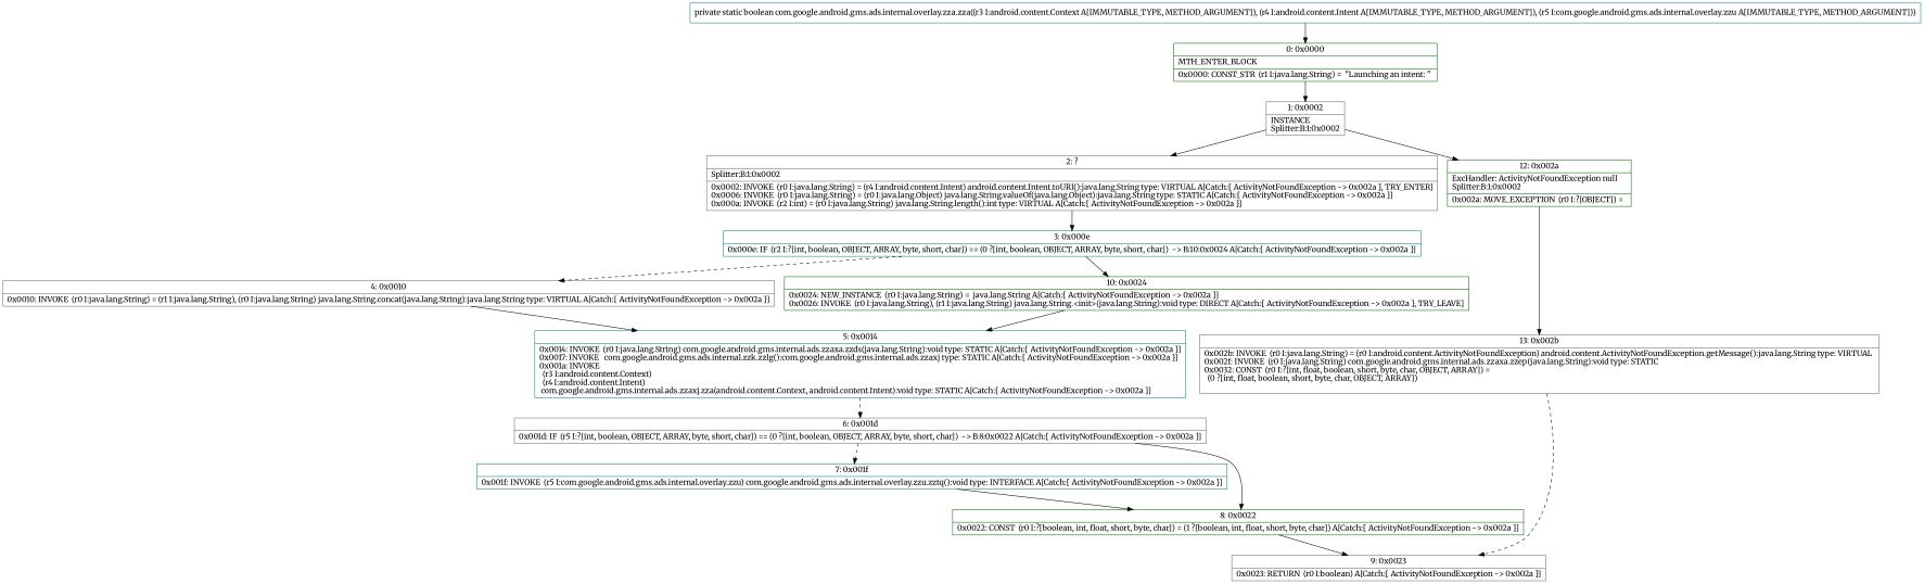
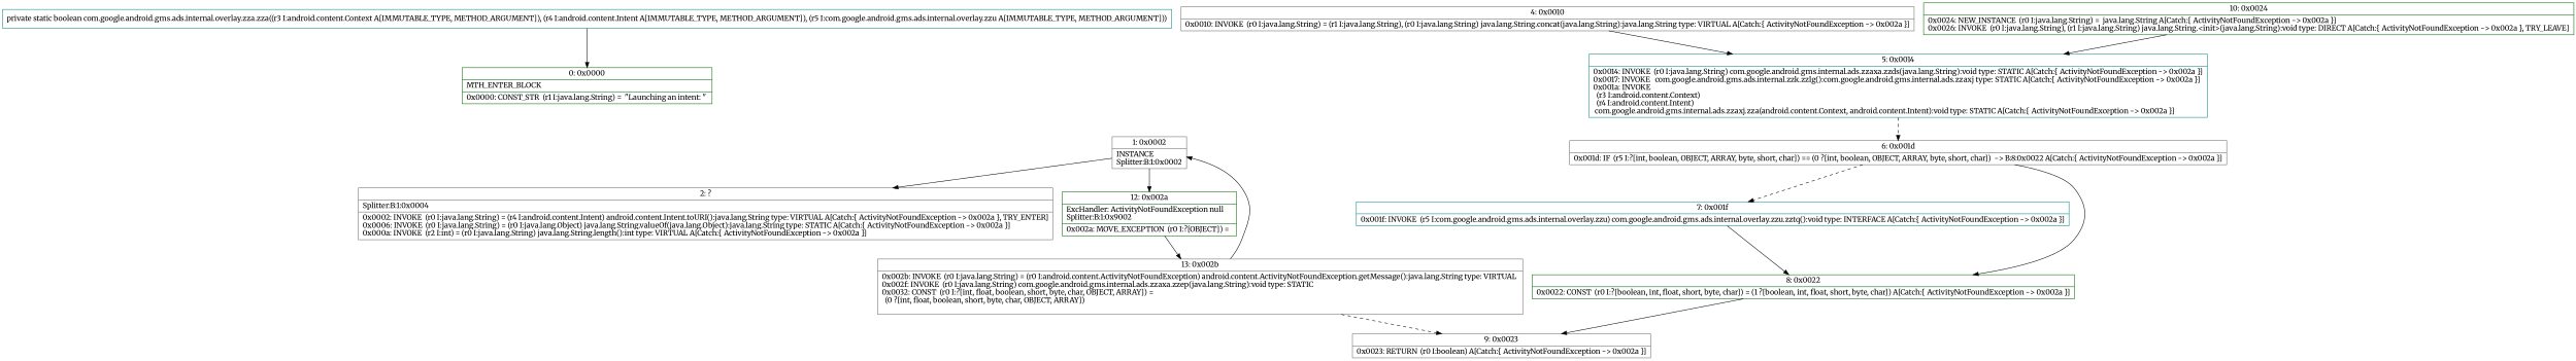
  digraph {
    fontname=Merriweather
    node [color=gray40 fontname=Merriweather shape=record]
    edge [fontname=Merriweather]
    n1 [color=darkgreen label="{0\:\ 0x0000|MTH_ENTER_BLOCK\l|0x0000: CONST_STR  (r1 I:java.lang.String) =  \"Launching an intent: \" \l}"]
    n2 [label="{1\:\ 0x0002|INSTANCE\lSplitter:B:1:0x0002\l}"]
-   n3 [label="{2\:\ ?|Splitter:B:1:0x0002\l|0x0002: INVOKE  (r0 I:java.lang.String) = (r4 I:android.content.Intent) android.content.Intent.toURI():java.lang.String type: VIRTUAL A[Catch:\{ ActivityNotFoundException \-\> 0x002a \}, TRY_ENTER]\l0x0006: INVOKE  (r0 I:java.lang.String) = (r0 I:java.lang.Object) java.lang.String.valueOf(java.lang.Object):java.lang.String type: STATIC A[Catch:\{ ActivityNotFoundException \-\> 0x002a \}]\l0x000a: INVOKE  (r2 I:int) = (r0 I:java.lang.String) java.lang.String.length():int type: VIRTUAL A[Catch:\{ ActivityNotFoundException \-\> 0x002a \}]\l}"]
-   n4 [color=darkgreen label="{12\:\ 0x002a|ExcHandler: ActivityNotFoundException null\lSplitter:B:1:0x0002\l|0x002a: MOVE_EXCEPTION  (r0 I:?[OBJECT]) =  \l}"]
-   n5 [color=teal label="{3\:\ 0x000e|0x000e: IF  (r2 I:?[int, boolean, OBJECT, ARRAY, byte, short, char]) == (0 ?[int, boolean, OBJECT, ARRAY, byte, short, char])  \-\> B:10:0x0024 A[Catch:\{ ActivityNotFoundException \-\> 0x002a \}]\l}"]
+   n3 [label="{2\:\ ?|Splitter:B:1:0x0004\l|0x0002: INVOKE  (r0 I:java.lang.String) = (r4 I:android.content.Intent) android.content.Intent.toURI():java.lang.String type: VIRTUAL A[Catch:\{ ActivityNotFoundException \-\> 0x002a \}, TRY_ENTER]\l0x0006: INVOKE  (r0 I:java.lang.String) = (r0 I:java.lang.Object) java.lang.String.valueOf(java.lang.Object):java.lang.String type: STATIC A[Catch:\{ ActivityNotFoundException \-\> 0x002a \}]\l0x000a: INVOKE  (r2 I:int) = (r0 I:java.lang.String) java.lang.String.length():int type: VIRTUAL A[Catch:\{ ActivityNotFoundException \-\> 0x002a \}]\l}"]
+   n4 [color=darkgreen label="{12\:\ 0x002a|ExcHandler: ActivityNotFoundException null\lSplitter:B:1:0x9002\l|0x002a: MOVE_EXCEPTION  (r0 I:?[OBJECT]) =  \l}"]
    n6 [label="{13\:\ 0x002b|0x002b: INVOKE  (r0 I:java.lang.String) = (r0 I:android.content.ActivityNotFoundException) android.content.ActivityNotFoundException.getMessage():java.lang.String type: VIRTUAL \l0x002f: INVOKE  (r0 I:java.lang.String) com.google.android.gms.internal.ads.zzaxa.zzep(java.lang.String):void type: STATIC \l0x0032: CONST  (r0 I:?[int, float, boolean, short, byte, char, OBJECT, ARRAY]) = \l  (0 ?[int, float, boolean, short, byte, char, OBJECT, ARRAY])\l \l}"]
    n7 [label="{4\:\ 0x0010|0x0010: INVOKE  (r0 I:java.lang.String) = (r1 I:java.lang.String), (r0 I:java.lang.String) java.lang.String.concat(java.lang.String):java.lang.String type: VIRTUAL A[Catch:\{ ActivityNotFoundException \-\> 0x002a \}]\l}"]
    n8 [color=darkgreen label="{10\:\ 0x0024|0x0024: NEW_INSTANCE  (r0 I:java.lang.String) =  java.lang.String A[Catch:\{ ActivityNotFoundException \-\> 0x002a \}]\l0x0026: INVOKE  (r0 I:java.lang.String), (r1 I:java.lang.String) java.lang.String.\<init\>(java.lang.String):void type: DIRECT A[Catch:\{ ActivityNotFoundException \-\> 0x002a \}, TRY_LEAVE]\l}"]
    n9 [color=teal label="{5\:\ 0x0014|0x0014: INVOKE  (r0 I:java.lang.String) com.google.android.gms.internal.ads.zzaxa.zzds(java.lang.String):void type: STATIC A[Catch:\{ ActivityNotFoundException \-\> 0x002a \}]\l0x0017: INVOKE   com.google.android.gms.ads.internal.zzk.zzlg():com.google.android.gms.internal.ads.zzaxj type: STATIC A[Catch:\{ ActivityNotFoundException \-\> 0x002a \}]\l0x001a: INVOKE  \l  (r3 I:android.content.Context)\l  (r4 I:android.content.Intent)\l com.google.android.gms.internal.ads.zzaxj.zza(android.content.Context, android.content.Intent):void type: STATIC A[Catch:\{ ActivityNotFoundException \-\> 0x002a \}]\l}"]
    n10 [label="{6\:\ 0x001d|0x001d: IF  (r5 I:?[int, boolean, OBJECT, ARRAY, byte, short, char]) == (0 ?[int, boolean, OBJECT, ARRAY, byte, short, char])  \-\> B:8:0x0022 A[Catch:\{ ActivityNotFoundException \-\> 0x002a \}]\l}"]
    n11 [color=teal label="{7\:\ 0x001f|0x001f: INVOKE  (r5 I:com.google.android.gms.ads.internal.overlay.zzu) com.google.android.gms.ads.internal.overlay.zzu.zztq():void type: INTERFACE A[Catch:\{ ActivityNotFoundException \-\> 0x002a \}]\l}"]
    n12 [color=darkgreen label="{8\:\ 0x0022|0x0022: CONST  (r0 I:?[boolean, int, float, short, byte, char]) = (1 ?[boolean, int, float, short, byte, char]) A[Catch:\{ ActivityNotFoundException \-\> 0x002a \}]\l}"]
    n13 [label="{9\:\ 0x0023|0x0023: RETURN  (r0 I:boolean) A[Catch:\{ ActivityNotFoundException \-\> 0x002a \}]\l}"]
    n14 [color=teal label="{private static boolean com.google.android.gms.ads.internal.overlay.zza.zza((r3 I:android.content.Context A[IMMUTABLE_TYPE, METHOD_ARGUMENT]), (r4 I:android.content.Intent A[IMMUTABLE_TYPE, METHOD_ARGUMENT]), (r5 I:com.google.android.gms.ads.internal.overlay.zzu A[IMMUTABLE_TYPE, METHOD_ARGUMENT])) }"]
-   n1 -> n2
+   n6 -> n2
    n2 -> n3
    n2 -> n4
-   n3 -> n5
    n4 -> n6
-   n5 -> n7 [style=dashed]
-   n5 -> n8
    n6 -> n13 [style=dashed]
    n7 -> n9
    n8 -> n9
    n9 -> n10 [style=dashed]
    n10 -> n11 [style=dashed]
    n10 -> n12
    n11 -> n12
    n12 -> n13
    n14 -> n1
  }
